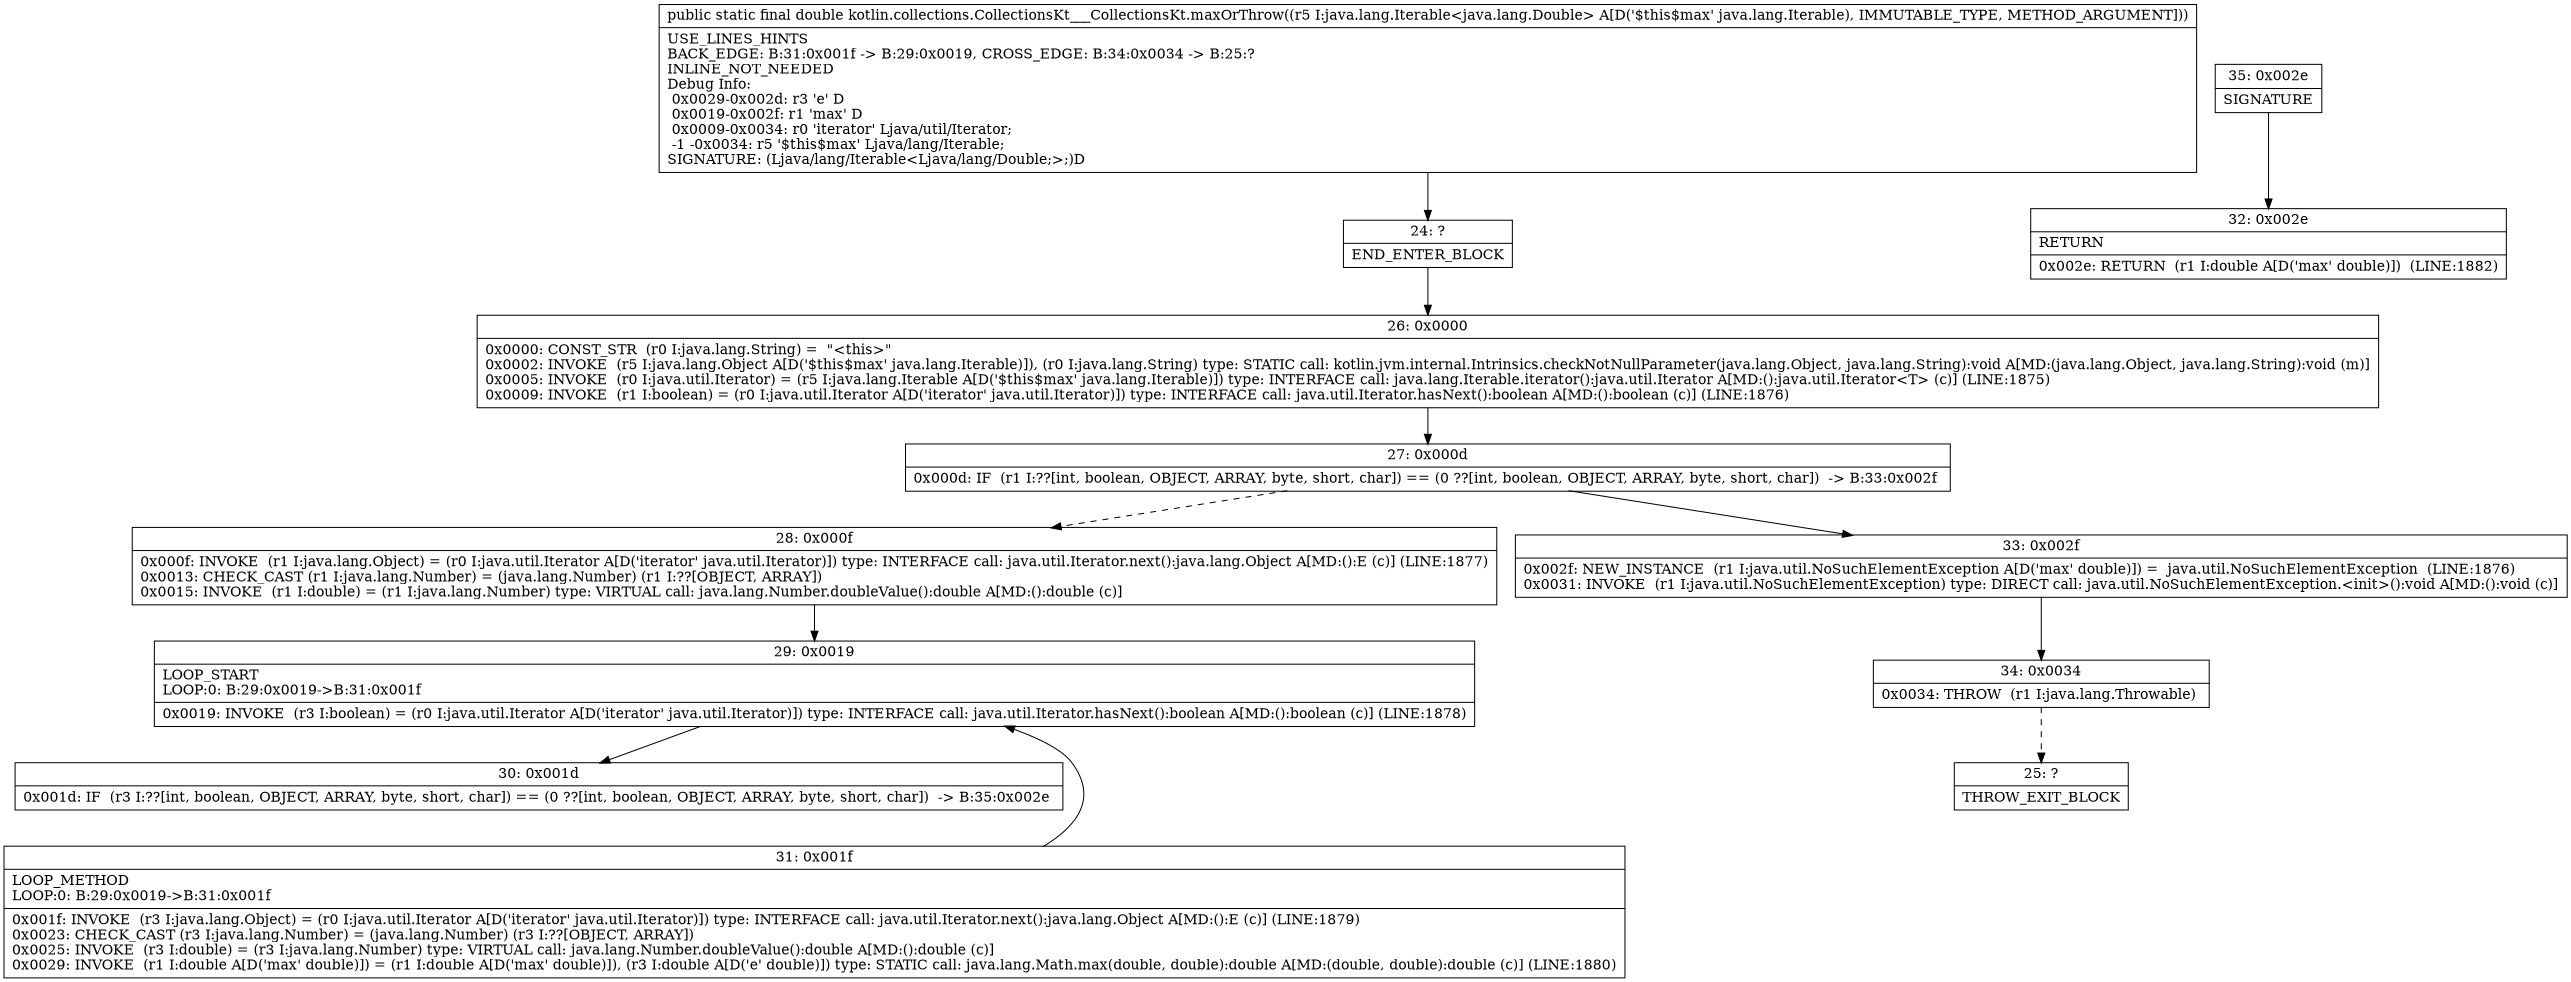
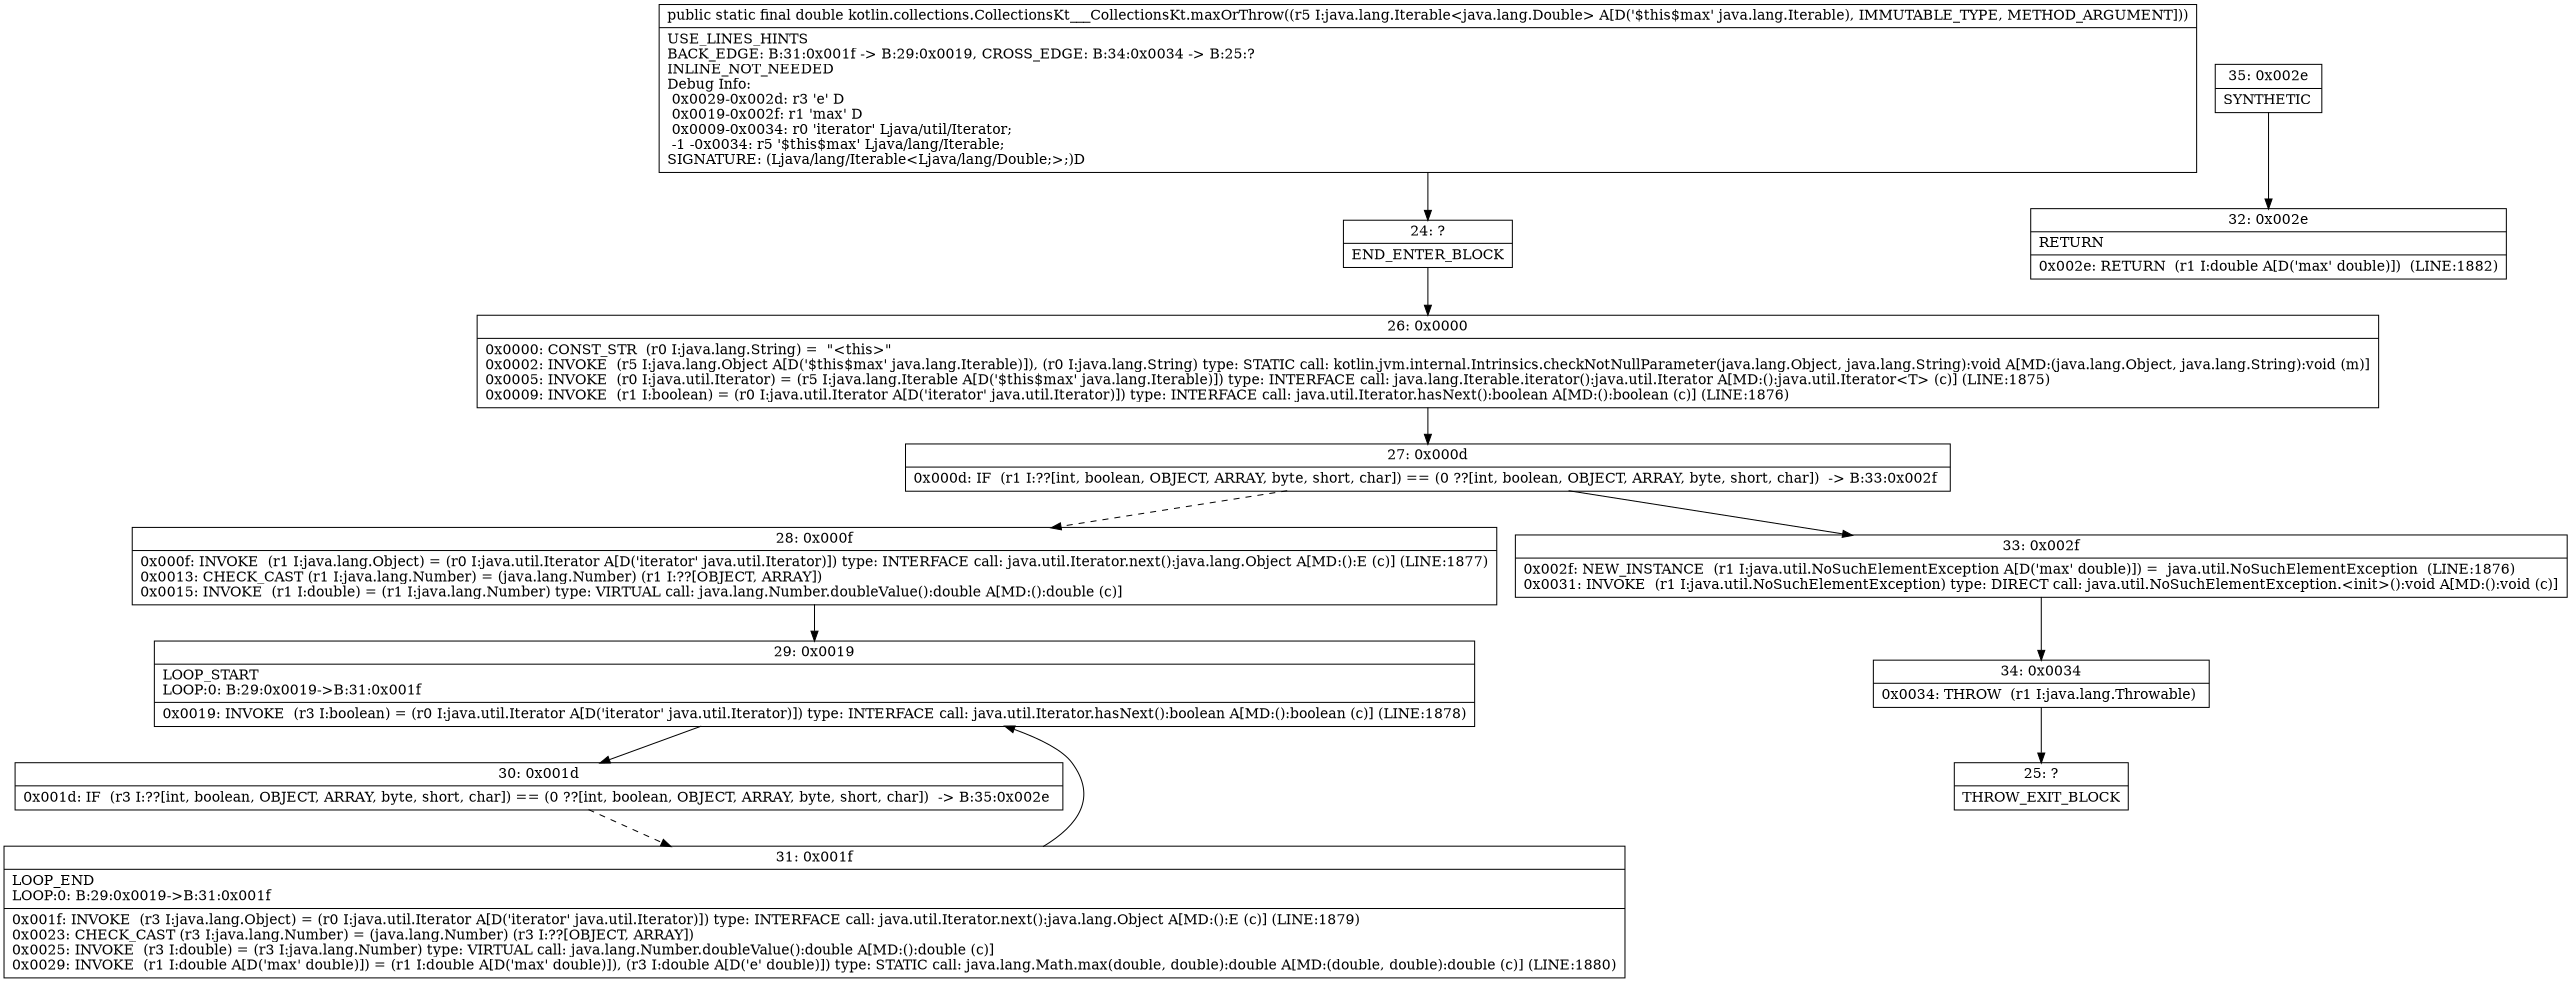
  digraph {
    node [shape=record]
    n1 [label="{24\:\ ?|END_ENTER_BLOCK\l}"]
    n2 [label="{26\:\ 0x0000|0x0000: CONST_STR  (r0 I:java.lang.String) =  \"\<this\>\" \l0x0002: INVOKE  (r5 I:java.lang.Object A[D('$this$max' java.lang.Iterable)]), (r0 I:java.lang.String) type: STATIC call: kotlin.jvm.internal.Intrinsics.checkNotNullParameter(java.lang.Object, java.lang.String):void A[MD:(java.lang.Object, java.lang.String):void (m)]\l0x0005: INVOKE  (r0 I:java.util.Iterator) = (r5 I:java.lang.Iterable A[D('$this$max' java.lang.Iterable)]) type: INTERFACE call: java.lang.Iterable.iterator():java.util.Iterator A[MD:():java.util.Iterator\<T\> (c)] (LINE:1875)\l0x0009: INVOKE  (r1 I:boolean) = (r0 I:java.util.Iterator A[D('iterator' java.util.Iterator)]) type: INTERFACE call: java.util.Iterator.hasNext():boolean A[MD:():boolean (c)] (LINE:1876)\l}"]
    n3 [label="{27\:\ 0x000d|0x000d: IF  (r1 I:??[int, boolean, OBJECT, ARRAY, byte, short, char]) == (0 ??[int, boolean, OBJECT, ARRAY, byte, short, char])  \-\> B:33:0x002f \l}"]
    n4 [label="{28\:\ 0x000f|0x000f: INVOKE  (r1 I:java.lang.Object) = (r0 I:java.util.Iterator A[D('iterator' java.util.Iterator)]) type: INTERFACE call: java.util.Iterator.next():java.lang.Object A[MD:():E (c)] (LINE:1877)\l0x0013: CHECK_CAST (r1 I:java.lang.Number) = (java.lang.Number) (r1 I:??[OBJECT, ARRAY]) \l0x0015: INVOKE  (r1 I:double) = (r1 I:java.lang.Number) type: VIRTUAL call: java.lang.Number.doubleValue():double A[MD:():double (c)]\l}"]
    n5 [label="{33\:\ 0x002f|0x002f: NEW_INSTANCE  (r1 I:java.util.NoSuchElementException A[D('max' double)]) =  java.util.NoSuchElementException  (LINE:1876)\l0x0031: INVOKE  (r1 I:java.util.NoSuchElementException) type: DIRECT call: java.util.NoSuchElementException.\<init\>():void A[MD:():void (c)]\l}"]
    n6 [label="{29\:\ 0x0019|LOOP_START\lLOOP:0: B:29:0x0019\-\>B:31:0x001f\l|0x0019: INVOKE  (r3 I:boolean) = (r0 I:java.util.Iterator A[D('iterator' java.util.Iterator)]) type: INTERFACE call: java.util.Iterator.hasNext():boolean A[MD:():boolean (c)] (LINE:1878)\l}"]
    n7 [label="{34\:\ 0x0034|0x0034: THROW  (r1 I:java.lang.Throwable) \l}"]
    n8 [label="{30\:\ 0x001d|0x001d: IF  (r3 I:??[int, boolean, OBJECT, ARRAY, byte, short, char]) == (0 ??[int, boolean, OBJECT, ARRAY, byte, short, char])  \-\> B:35:0x002e \l}"]
-   n9 [label="{31\:\ 0x001f|LOOP_METHOD\lLOOP:0: B:29:0x0019\-\>B:31:0x001f\l|0x001f: INVOKE  (r3 I:java.lang.Object) = (r0 I:java.util.Iterator A[D('iterator' java.util.Iterator)]) type: INTERFACE call: java.util.Iterator.next():java.lang.Object A[MD:():E (c)] (LINE:1879)\l0x0023: CHECK_CAST (r3 I:java.lang.Number) = (java.lang.Number) (r3 I:??[OBJECT, ARRAY]) \l0x0025: INVOKE  (r3 I:double) = (r3 I:java.lang.Number) type: VIRTUAL call: java.lang.Number.doubleValue():double A[MD:():double (c)]\l0x0029: INVOKE  (r1 I:double A[D('max' double)]) = (r1 I:double A[D('max' double)]), (r3 I:double A[D('e' double)]) type: STATIC call: java.lang.Math.max(double, double):double A[MD:(double, double):double (c)] (LINE:1880)\l}"]
-   n10 [label="{35\:\ 0x002e|SIGNATURE\l}"]
+   n9 [label="{31\:\ 0x001f|LOOP_END\lLOOP:0: B:29:0x0019\-\>B:31:0x001f\l|0x001f: INVOKE  (r3 I:java.lang.Object) = (r0 I:java.util.Iterator A[D('iterator' java.util.Iterator)]) type: INTERFACE call: java.util.Iterator.next():java.lang.Object A[MD:():E (c)] (LINE:1879)\l0x0023: CHECK_CAST (r3 I:java.lang.Number) = (java.lang.Number) (r3 I:??[OBJECT, ARRAY]) \l0x0025: INVOKE  (r3 I:double) = (r3 I:java.lang.Number) type: VIRTUAL call: java.lang.Number.doubleValue():double A[MD:():double (c)]\l0x0029: INVOKE  (r1 I:double A[D('max' double)]) = (r1 I:double A[D('max' double)]), (r3 I:double A[D('e' double)]) type: STATIC call: java.lang.Math.max(double, double):double A[MD:(double, double):double (c)] (LINE:1880)\l}"]
+   n10 [label="{35\:\ 0x002e|SYNTHETIC\l}"]
    n11 [label="{32\:\ 0x002e|RETURN\l|0x002e: RETURN  (r1 I:double A[D('max' double)])  (LINE:1882)\l}"]
    n12 [label="{25\:\ ?|THROW_EXIT_BLOCK\l}"]
    n13 [label="{public static final double kotlin.collections.CollectionsKt___CollectionsKt.maxOrThrow((r5 I:java.lang.Iterable\<java.lang.Double\> A[D('$this$max' java.lang.Iterable), IMMUTABLE_TYPE, METHOD_ARGUMENT]))  | USE_LINES_HINTS\lBACK_EDGE: B:31:0x001f \-\> B:29:0x0019, CROSS_EDGE: B:34:0x0034 \-\> B:25:?\lINLINE_NOT_NEEDED\lDebug Info:\l  0x0029\-0x002d: r3 'e' D\l  0x0019\-0x002f: r1 'max' D\l  0x0009\-0x0034: r0 'iterator' Ljava\/util\/Iterator;\l  \-1 \-0x0034: r5 '$this$max' Ljava\/lang\/Iterable;\lSIGNATURE: (Ljava\/lang\/Iterable\<Ljava\/lang\/Double;\>;)D\l}"]
    n1 -> n2
    n2 -> n3
    n3 -> n4 [style=dashed]
    n3 -> n5
    n4 -> n6
    n5 -> n7
    n6 -> n8
-   n7 -> n12 [style=dashed]
+   n7 -> n12
+   n8 -> n9 [style=dashed]
    n9 -> n6
    n10 -> n11
    n13 -> n1
  }
